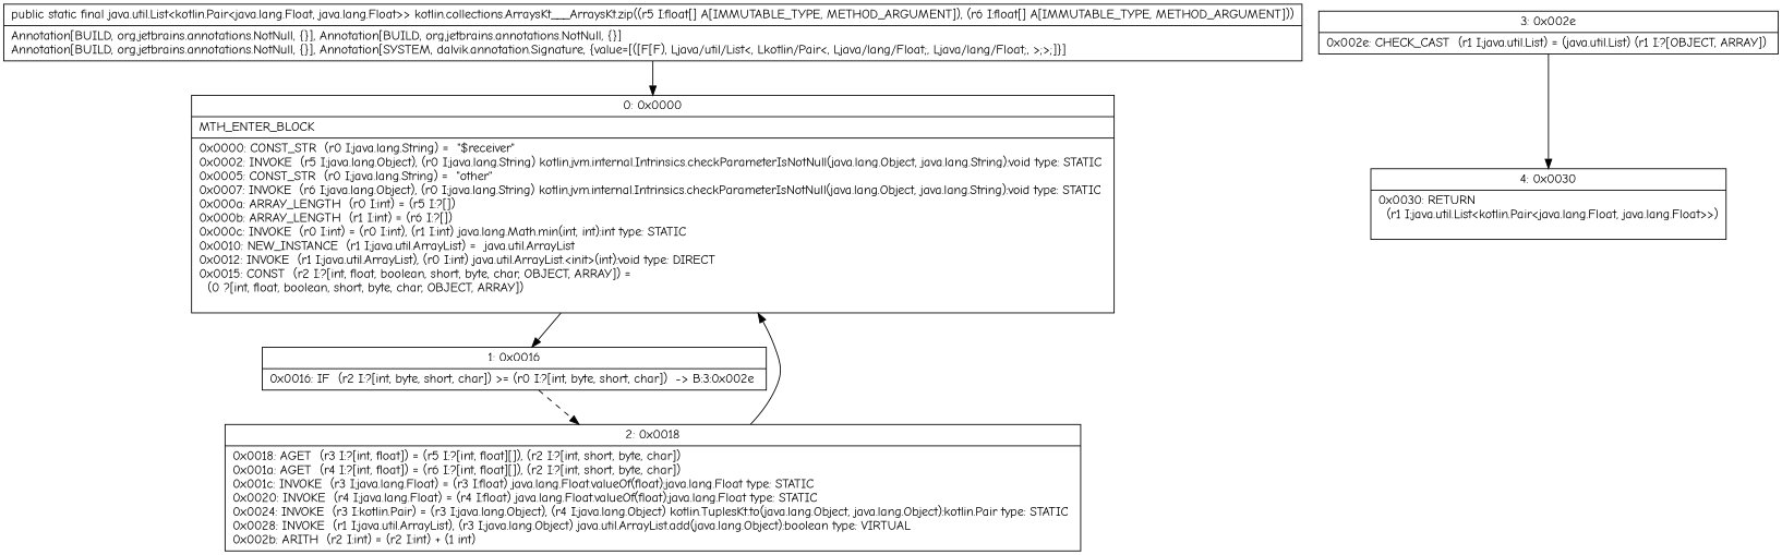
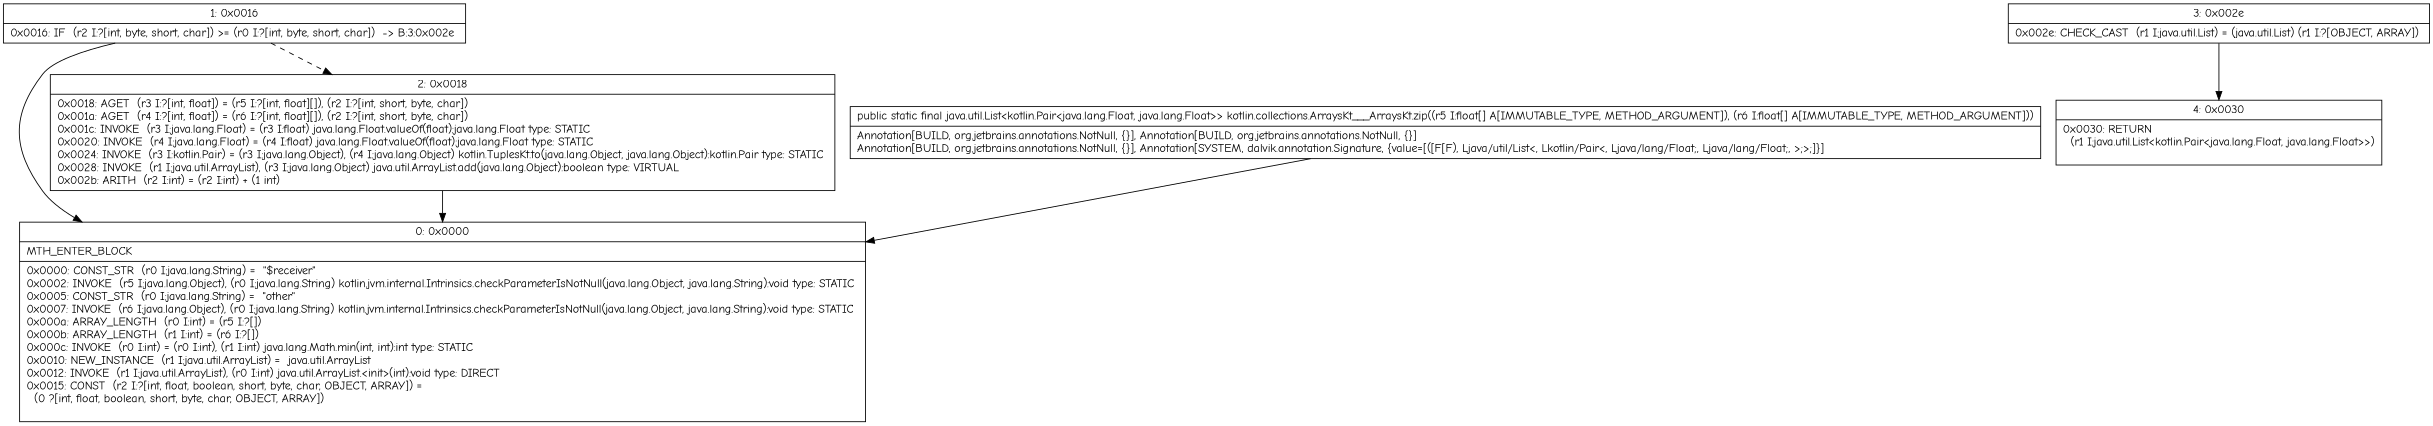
  digraph {
    fontname="Comic Neue"
    node [fontname="Comic Neue" shape=record]
    edge [fontname="Comic Neue"]
    n1 [label="{0\:\ 0x0000|MTH_ENTER_BLOCK\l|0x0000: CONST_STR  (r0 I:java.lang.String) =  \"$receiver\" \l0x0002: INVOKE  (r5 I:java.lang.Object), (r0 I:java.lang.String) kotlin.jvm.internal.Intrinsics.checkParameterIsNotNull(java.lang.Object, java.lang.String):void type: STATIC \l0x0005: CONST_STR  (r0 I:java.lang.String) =  \"other\" \l0x0007: INVOKE  (r6 I:java.lang.Object), (r0 I:java.lang.String) kotlin.jvm.internal.Intrinsics.checkParameterIsNotNull(java.lang.Object, java.lang.String):void type: STATIC \l0x000a: ARRAY_LENGTH  (r0 I:int) = (r5 I:?[]) \l0x000b: ARRAY_LENGTH  (r1 I:int) = (r6 I:?[]) \l0x000c: INVOKE  (r0 I:int) = (r0 I:int), (r1 I:int) java.lang.Math.min(int, int):int type: STATIC \l0x0010: NEW_INSTANCE  (r1 I:java.util.ArrayList) =  java.util.ArrayList \l0x0012: INVOKE  (r1 I:java.util.ArrayList), (r0 I:int) java.util.ArrayList.\<init\>(int):void type: DIRECT \l0x0015: CONST  (r2 I:?[int, float, boolean, short, byte, char, OBJECT, ARRAY]) = \l  (0 ?[int, float, boolean, short, byte, char, OBJECT, ARRAY])\l \l}"]
    n2 [label="{1\:\ 0x0016|0x0016: IF  (r2 I:?[int, byte, short, char]) \>= (r0 I:?[int, byte, short, char])  \-\> B:3:0x002e \l}"]
    n3 [label="{2\:\ 0x0018|0x0018: AGET  (r3 I:?[int, float]) = (r5 I:?[int, float][]), (r2 I:?[int, short, byte, char]) \l0x001a: AGET  (r4 I:?[int, float]) = (r6 I:?[int, float][]), (r2 I:?[int, short, byte, char]) \l0x001c: INVOKE  (r3 I:java.lang.Float) = (r3 I:float) java.lang.Float.valueOf(float):java.lang.Float type: STATIC \l0x0020: INVOKE  (r4 I:java.lang.Float) = (r4 I:float) java.lang.Float.valueOf(float):java.lang.Float type: STATIC \l0x0024: INVOKE  (r3 I:kotlin.Pair) = (r3 I:java.lang.Object), (r4 I:java.lang.Object) kotlin.TuplesKt.to(java.lang.Object, java.lang.Object):kotlin.Pair type: STATIC \l0x0028: INVOKE  (r1 I:java.util.ArrayList), (r3 I:java.lang.Object) java.util.ArrayList.add(java.lang.Object):boolean type: VIRTUAL \l0x002b: ARITH  (r2 I:int) = (r2 I:int) + (1 int) \l}"]
    n4 [label="{3\:\ 0x002e|0x002e: CHECK_CAST  (r1 I:java.util.List) = (java.util.List) (r1 I:?[OBJECT, ARRAY]) \l}"]
    n5 [label="{4\:\ 0x0030|0x0030: RETURN  \l  (r1 I:java.util.List\<kotlin.Pair\<java.lang.Float, java.lang.Float\>\>)\l \l}"]
    n6 [label="{public static final java.util.List\<kotlin.Pair\<java.lang.Float, java.lang.Float\>\> kotlin.collections.ArraysKt___ArraysKt.zip((r5 I:float[] A[IMMUTABLE_TYPE, METHOD_ARGUMENT]), (r6 I:float[] A[IMMUTABLE_TYPE, METHOD_ARGUMENT]))  | Annotation[BUILD, org.jetbrains.annotations.NotNull, \{\}], Annotation[BUILD, org.jetbrains.annotations.NotNull, \{\}]\lAnnotation[BUILD, org.jetbrains.annotations.NotNull, \{\}], Annotation[SYSTEM, dalvik.annotation.Signature, \{value=[([F[F), Ljava\/util\/List\<, Lkotlin\/Pair\<, Ljava\/lang\/Float;, Ljava\/lang\/Float;, \>;\>;]\}]\l}"]
-   n1 -> n2
+   n2 -> n1
    n2 -> n3 [style=dashed]
    n3 -> n1
    n4 -> n5
    n6 -> n1
  }
